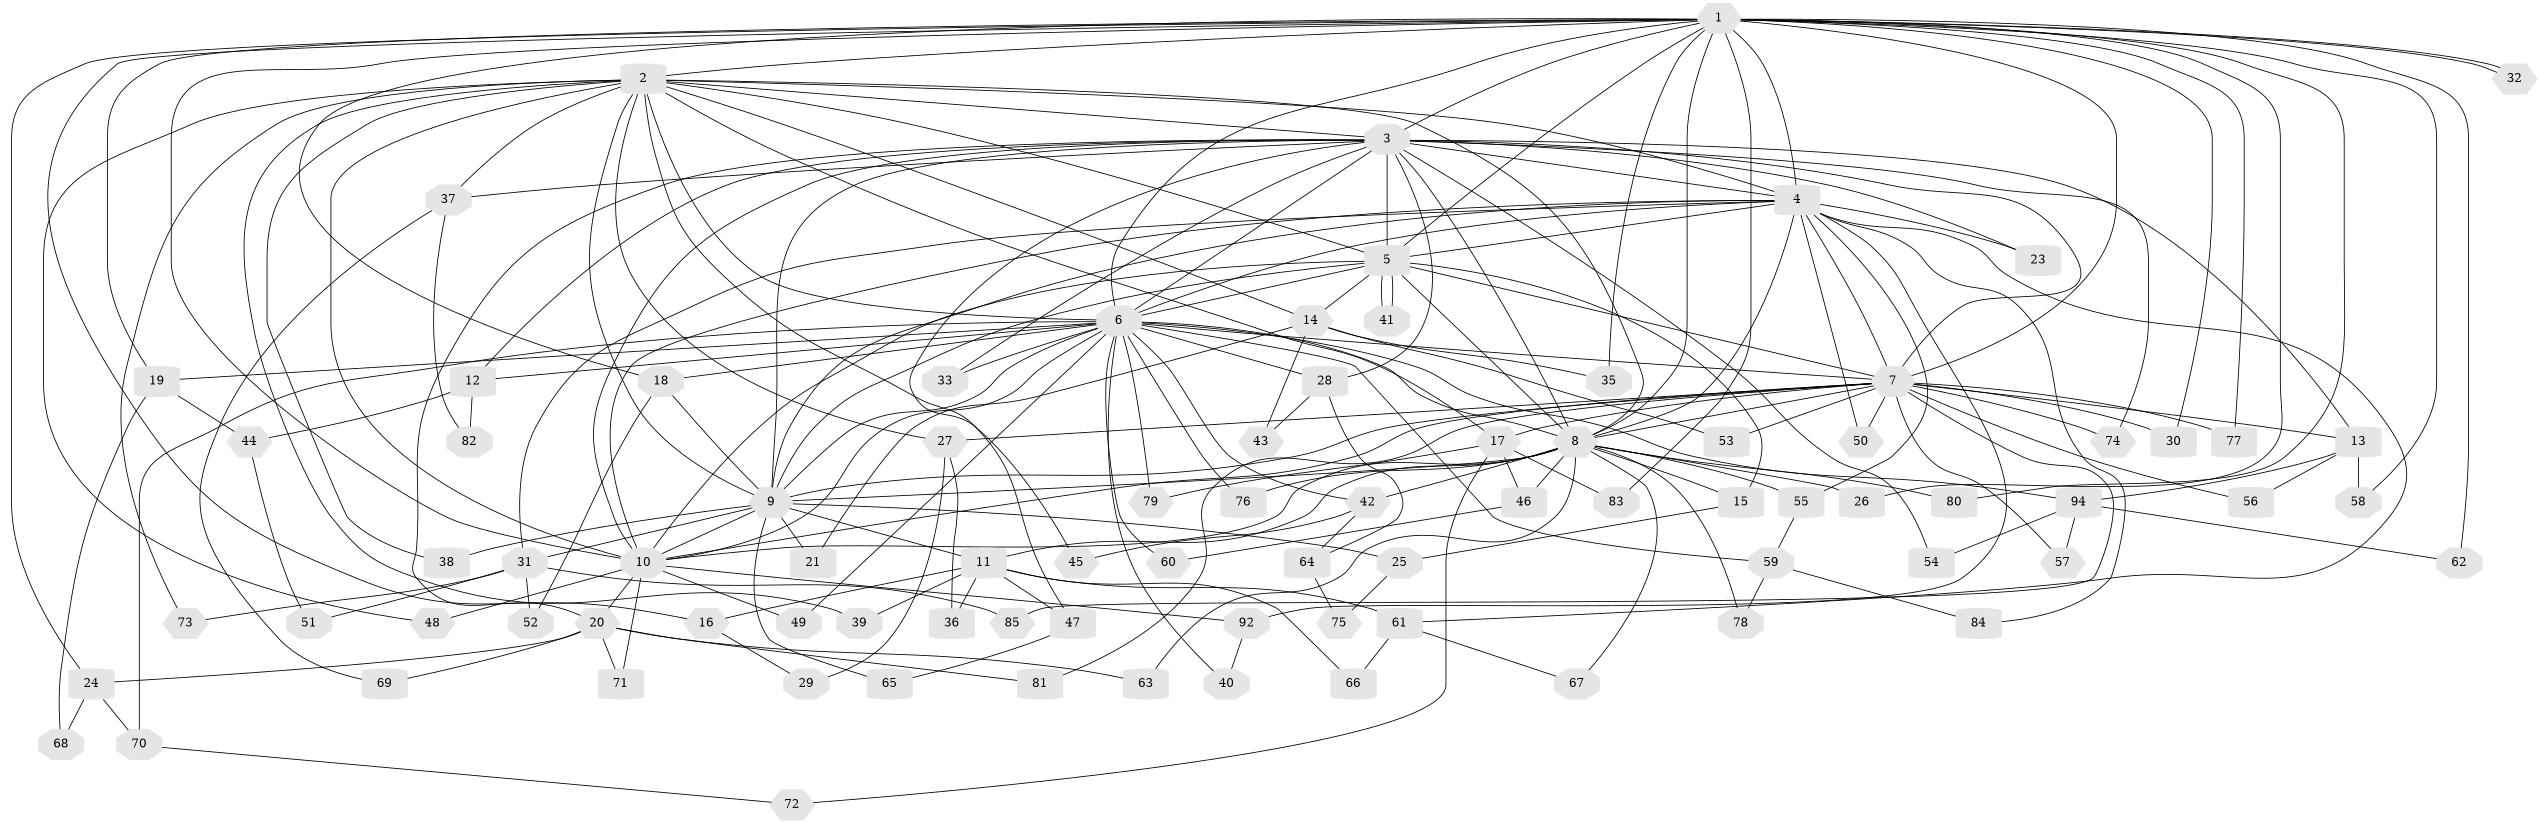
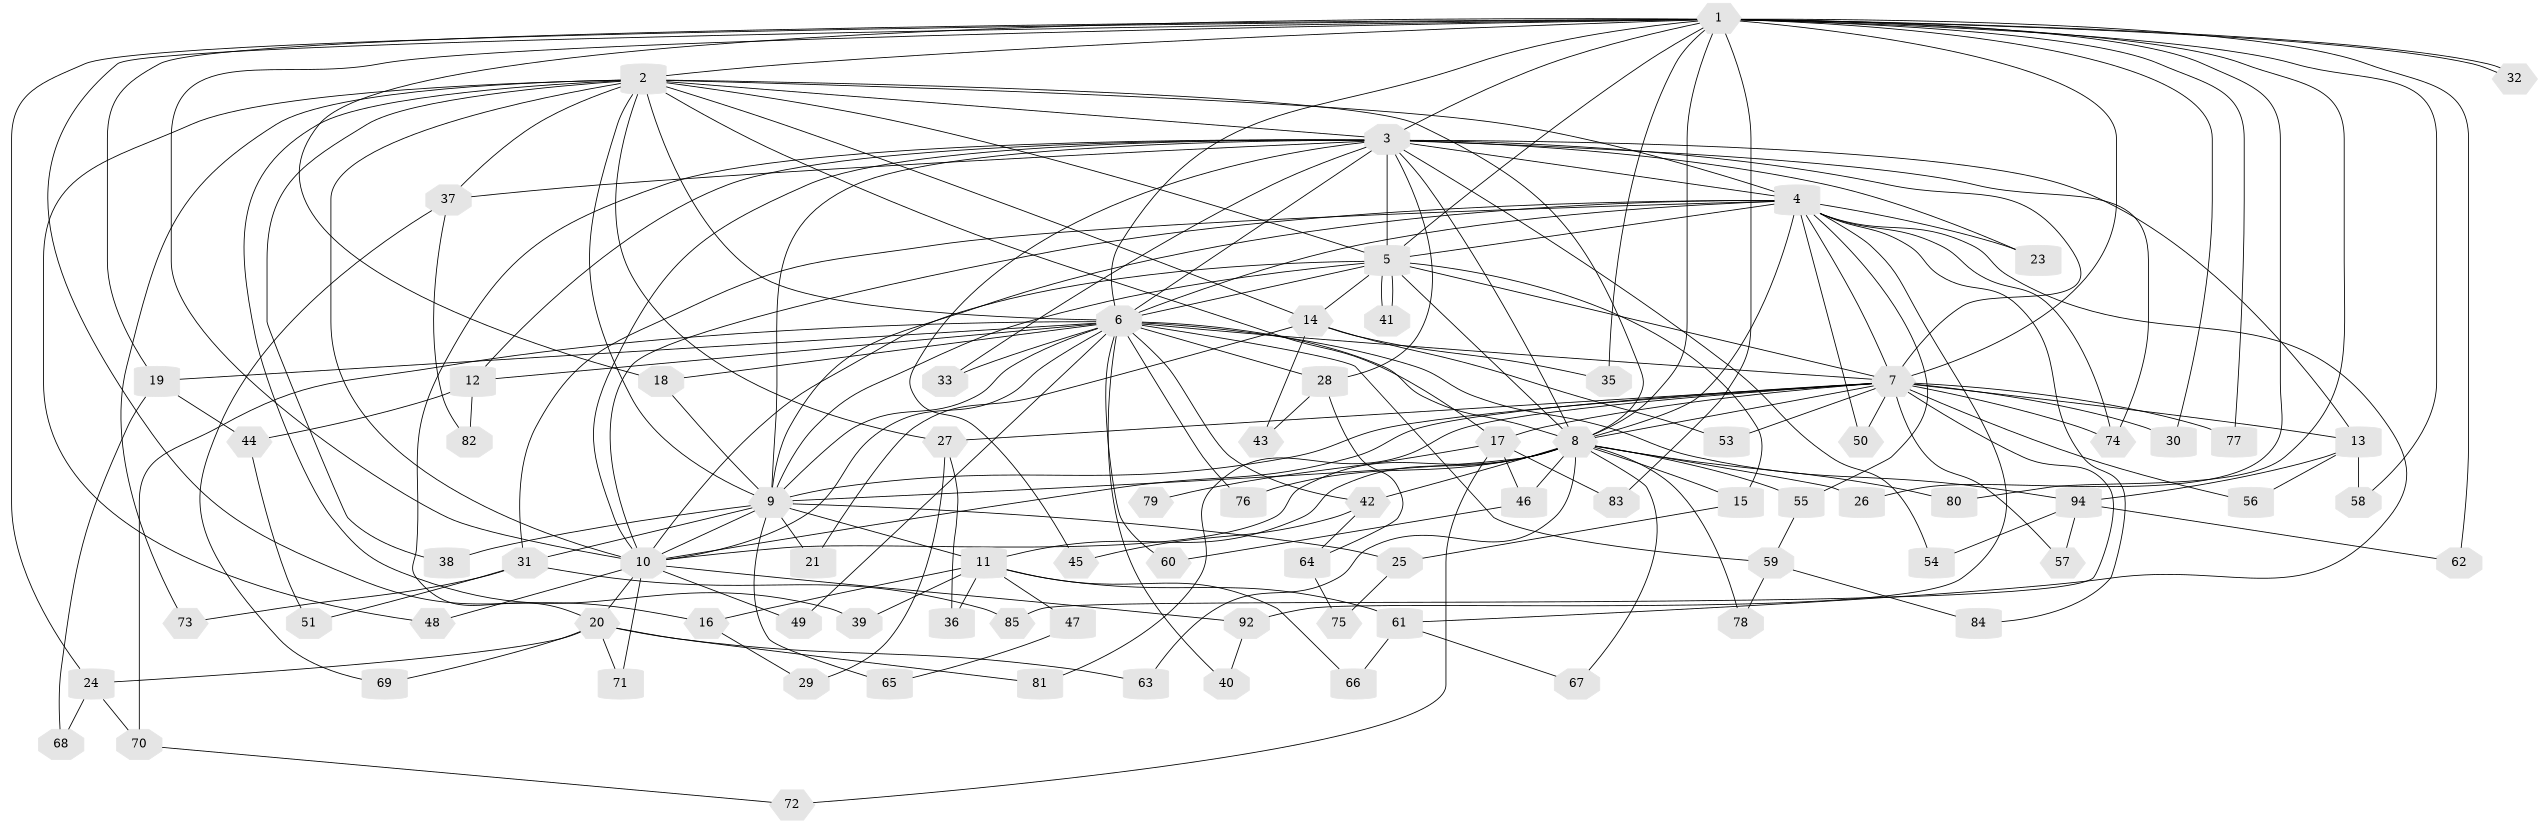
  graph {
    node [color=gray90 shape=cylinder style=filled]
    1 [shape=hexagon]
    2
    3 [shape=octagon]
    4
    5
    6 [shape=octagon]
    7 [shape=hexagon]
    8 [shape=hexagon]
    10 [shape=octagon]
    16 [shape=hexagon]
    18 [shape=octagon]
    19
    24
    26
    30
    32 [shape=hexagon]
    35 [shape=octagon]
    58 [shape=octagon]
    62 [shape=octagon]
    77
    80
    83 [shape=octagon]
    9 [shape=hexagon]
    14 [shape=hexagon]
    17 [shape=hexagon]
    27 [shape=hexagon]
    37 [shape=octagon]
    38
    39 [shape=octagon]
    47
    48 [shape=hexagon]
    73 [shape=hexagon]
    12
    13
    20 [shape=hexagon]
    23
    28
    33 [shape=octagon]
    45 [shape=hexagon]
    54
    74 [shape=hexagon]
    n42 [label=92 shape=octagon]
    31 [shape=octagon]
    50 [shape=hexagon]
    55
    61
    84
    15
    41 [shape=octagon]
    n50 [label=94]
    40 [shape=octagon]
    42 [shape=hexagon]
    49 [shape=octagon]
    59 [shape=octagon]
    60 [shape=hexagon]
    70 [shape=octagon]
    76
    79 [shape=hexagon]
    53
    56
    57 [shape=hexagon]
    81
    85 [shape=hexagon]
    11
    46
    63
    67 [shape=octagon]
    78 [shape=octagon]
    21
    25 [shape=octagon]
    65
    71
    29 [shape=octagon]
-   52 [shape=octagon]
    44 [shape=hexagon]
    68 [shape=octagon]
    43 [shape=hexagon]
    72 [shape=hexagon]
    36
    82 [shape=octagon]
    69
    64
    51 [shape=octagon]
    66
    75 [shape=hexagon]
    1 -- 2
    1 -- 3
-   1 -- 4
+   74 -- 4
    1 -- 5
    1 -- 6
    1 -- 7
    1 -- 8
    1 -- 10
    1 -- 16
    1 -- 18
    1 -- 19
    1 -- 24
    1 -- 26
    1 -- 30
    1 -- 32
    1 -- 32
    1 -- 35
    1 -- 58
    1 -- 62
    1 -- 77
    1 -- 80
    1 -- 83
    2 -- 3
    2 -- 4
    2 -- 5
    2 -- 6
    2 -- 8
    2 -- 10
    2 -- 9
    2 -- 14
    2 -- 17
    2 -- 27
    2 -- 37
    2 -- 38
    2 -- 39
-   2 -- 47
    2 -- 48
    2 -- 73
    3 -- 4
    3 -- 5
    3 -- 6
    3 -- 7
    3 -- 8
    3 -- 10
    3 -- 9
    3 -- 37
    3 -- 12
    3 -- 13
    3 -- 20
    3 -- 23
    3 -- 28
    3 -- 33
    3 -- 45
    3 -- 54
    3 -- 74
    4 -- 5
    4 -- 6
    4 -- 7
    4 -- 8
    4 -- 10
    4 -- 9
    4 -- 23
    4 -- n42
    4 -- 31
    4 -- 50
    4 -- 55
    4 -- 61
    4 -- 84
    5 -- 6
    5 -- 7
    5 -- 8
    5 -- 10
    5 -- 9
    5 -- 14
    5 -- 15
    5 -- 41
    5 -- 41
    6 -- 7
    6 -- 8
    6 -- 10
    6 -- 18
    6 -- 19
    6 -- 9
    6 -- 12
    6 -- 28
    6 -- 33
    6 -- n50
    6 -- 40
    6 -- 42
    6 -- 49
    6 -- 59
    6 -- 60
    6 -- 70
    6 -- 76
-   6 -- 79
    7 -- 8
    7 -- 10
    7 -- 30
    7 -- 77
    7 -- 9
    7 -- 17
    7 -- 27
    7 -- 13
    7 -- 74
    7 -- 50
    7 -- 53
    7 -- 56
    7 -- 57
    7 -- 81
    7 -- 85
    8 -- 10
    8 -- 26
    8 -- 80
    8 -- 9
    8 -- 55
    8 -- 15
    8 -- 42
    8 -- 76
    8 -- 11
    8 -- 46
    8 -- 63
    8 -- 67
    8 -- 78
    10 -- 48
    10 -- 20
    10 -- n42
    10 -- 49
    10 -- 71
    16 -- 29
    18 -- 9
-   18 -- 52
    19 -- 44
    19 -- 68
    24 -- 70
    24 -- 68
    9 -- 10
    9 -- 38
    9 -- 31
    9 -- 11
    9 -- 21
    9 -- 25
    9 -- 65
    14 -- 35
    14 -- 53
    14 -- 21
    14 -- 43
    17 -- 83
    17 -- 79
    17 -- 46
    17 -- 72
    27 -- 29
    27 -- 36
    37 -- 82
    37 -- 69
    47 -- 65
    12 -- 44
    12 -- 82
    13 -- 58
    13 -- n50
    13 -- 56
    20 -- 24
    20 -- 81
    20 -- 63
    20 -- 71
    20 -- 69
    28 -- 43
    28 -- 64
    n42 -- 40
    31 -- 73
    31 -- 85
-   31 -- 52
    31 -- 51
    55 -- 59
    61 -- 67
    61 -- 66
    15 -- 25
    n50 -- 62
    n50 -- 54
    n50 -- 57
    42 -- 45
    42 -- 64
    59 -- 84
    59 -- 78
    70 -- 72
    11 -- 16
    11 -- 39
    11 -- 47
    11 -- 61
    11 -- 36
    11 -- 66
    46 -- 60
    25 -- 75
    44 -- 51
    64 -- 75
  }
